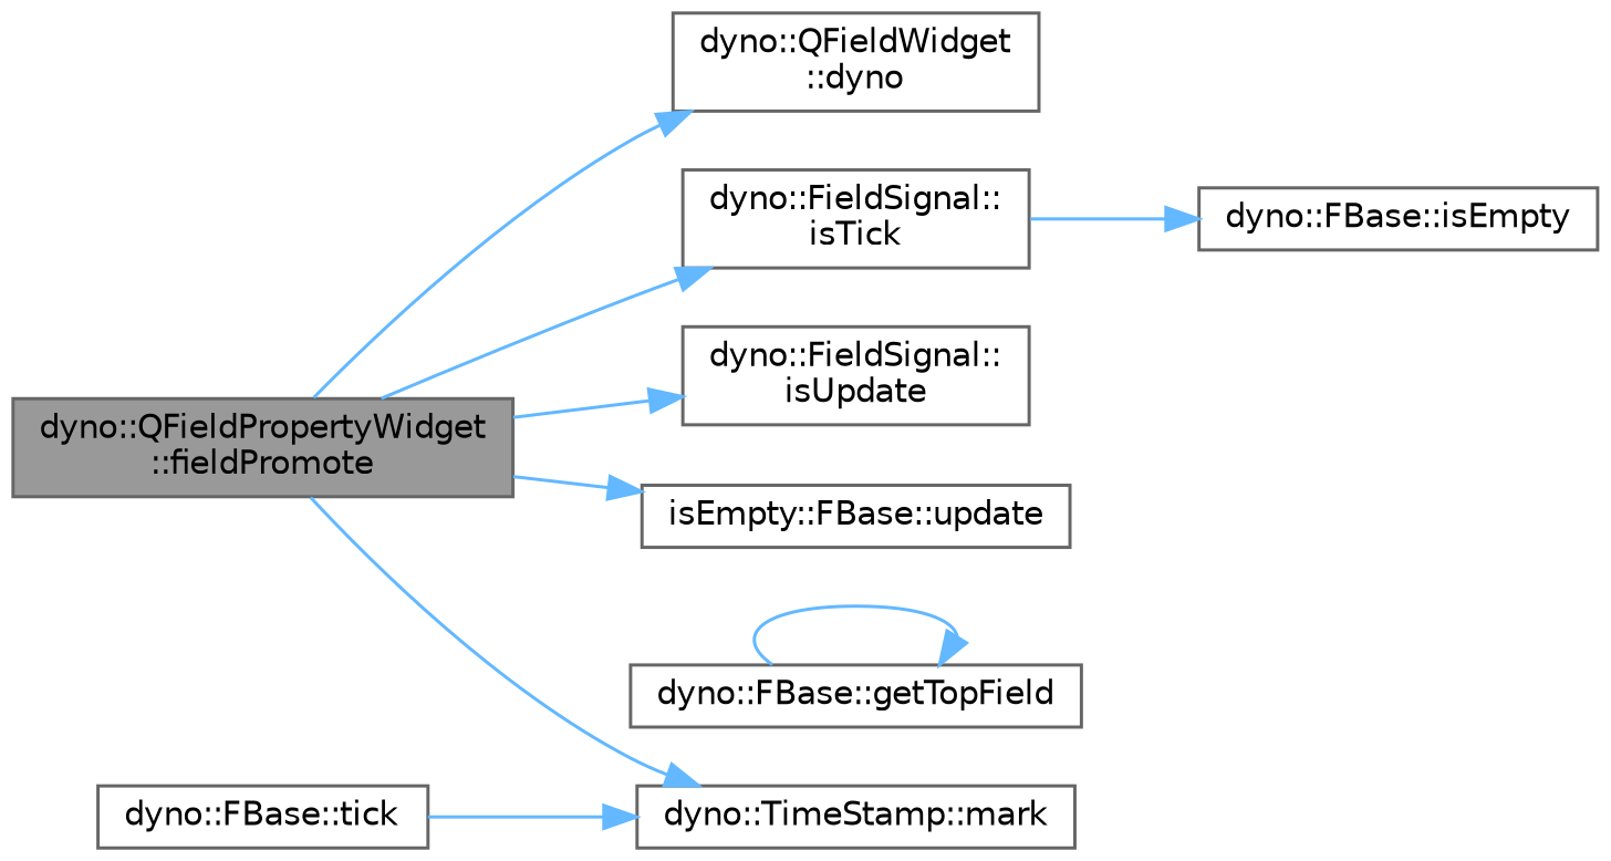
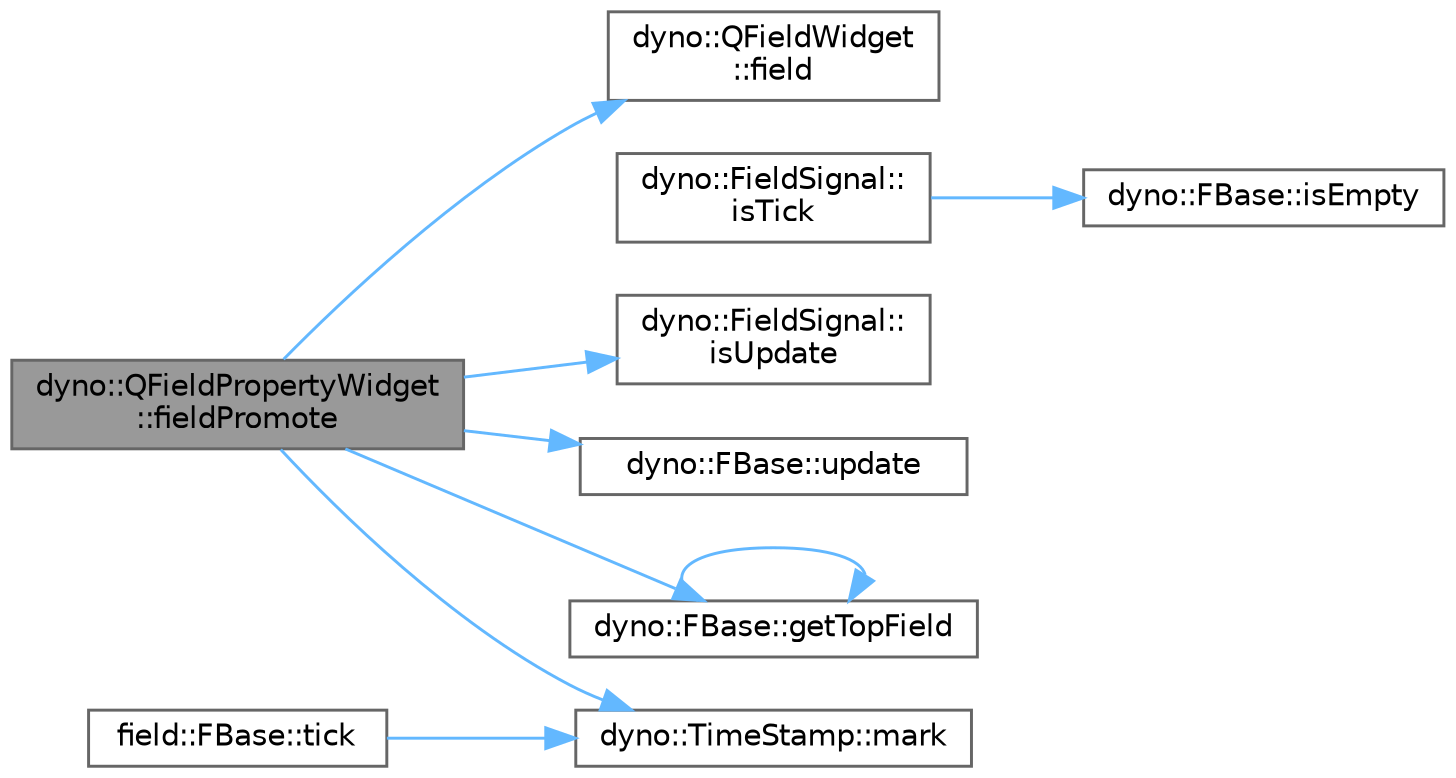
  digraph {
    rankdir=LR
    node [color=grey40 fillcolor=white fontname=Helvetica fontsize=10 shape=box style=filled]
    edge [color=steelblue1 fontname=Helvetica fontsize=10 labelfontname=Helvetica labelfontsize=10 style=solid]
    n1 [color=gray40 fillcolor=grey60 fontcolor=black height=0.2 label="dyno::QFieldPropertyWidget\l::fieldPromote" width=0.4]
-   n2 [height=0.2 label="dyno::QFieldWidget\l::dyno" width=0.4]
+   n2 [height=0.2 label="dyno::QFieldWidget\l::field" width=0.4]
    n3 [height=0.2 label="dyno::FieldSignal::\lisTick" width=0.4]
    n4 [height=0.2 label="dyno::FieldSignal::\lisUpdate" width=0.4]
-   n5 [height=0.2 label="isEmpty::FBase::update" width=0.4]
+   n5 [height=0.2 label="dyno::FBase::update" width=0.4]
    n6 [height=0.2 label="dyno::TimeStamp::mark" width=0.4]
    n7 [height=0.2 label="dyno::FBase::isEmpty" width=0.4]
-   n8 [height=0.2 label="dyno::FBase::tick" width=0.4]
+   n8 [height=0.2 label="field::FBase::tick" width=0.4]
    n9 [height=0.2 label="dyno::FBase::getTopField" width=0.4]
    n1 -> n2
-   n1 -> n3
+   n1 -> n9
    n1 -> n4
    n1 -> n5
    n1 -> n6
    n3 -> n7
    n8 -> n6
    n9 -> n9
  }
